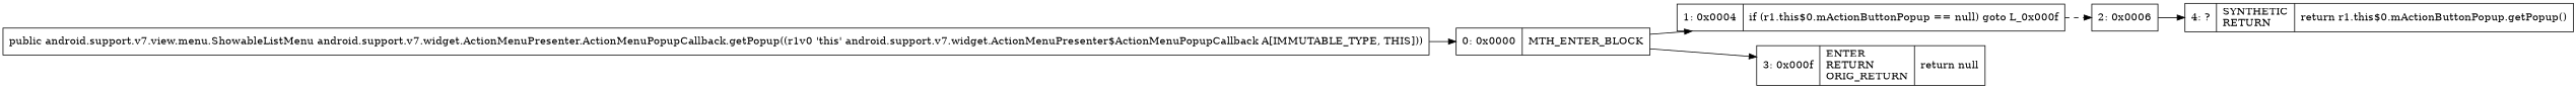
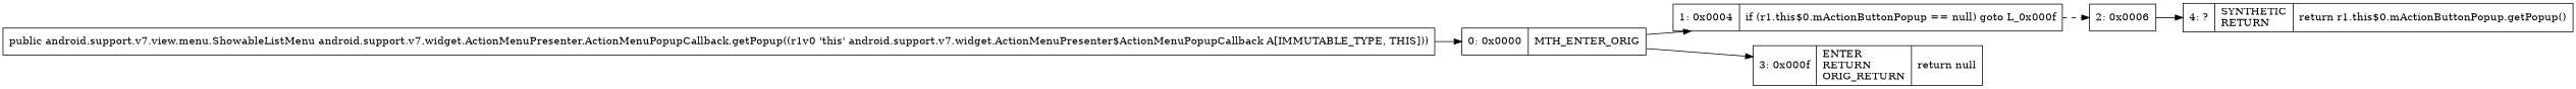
  digraph {
    rankdir=LR
    node [shape=record]
-   n1 [label="{0\:\ 0x0000|MTH_ENTER_BLOCK\l}"]
+   n1 [label="{0\:\ 0x0000|MTH_ENTER_ORIG\l}"]
    n2 [label="{1\:\ 0x0004|if (r1.this$0.mActionButtonPopup == null) goto L_0x000f\l}"]
    n3 [label="{3\:\ 0x000f|ENTER\lRETURN\lORIG_RETURN\l|return null\l}"]
    n4 [label="{2\:\ 0x0006}"]
    n5 [label="{4\:\ ?|SYNTHETIC\lRETURN\l|return r1.this$0.mActionButtonPopup.getPopup()\l}"]
    n6 [label="{public android.support.v7.view.menu.ShowableListMenu android.support.v7.widget.ActionMenuPresenter.ActionMenuPopupCallback.getPopup((r1v0 'this' android.support.v7.widget.ActionMenuPresenter$ActionMenuPopupCallback A[IMMUTABLE_TYPE, THIS])) }"]
    n1 -> n2
    n1 -> n3
    n2 -> n4 [style=dashed]
    n4 -> n5
    n6 -> n1
  }
